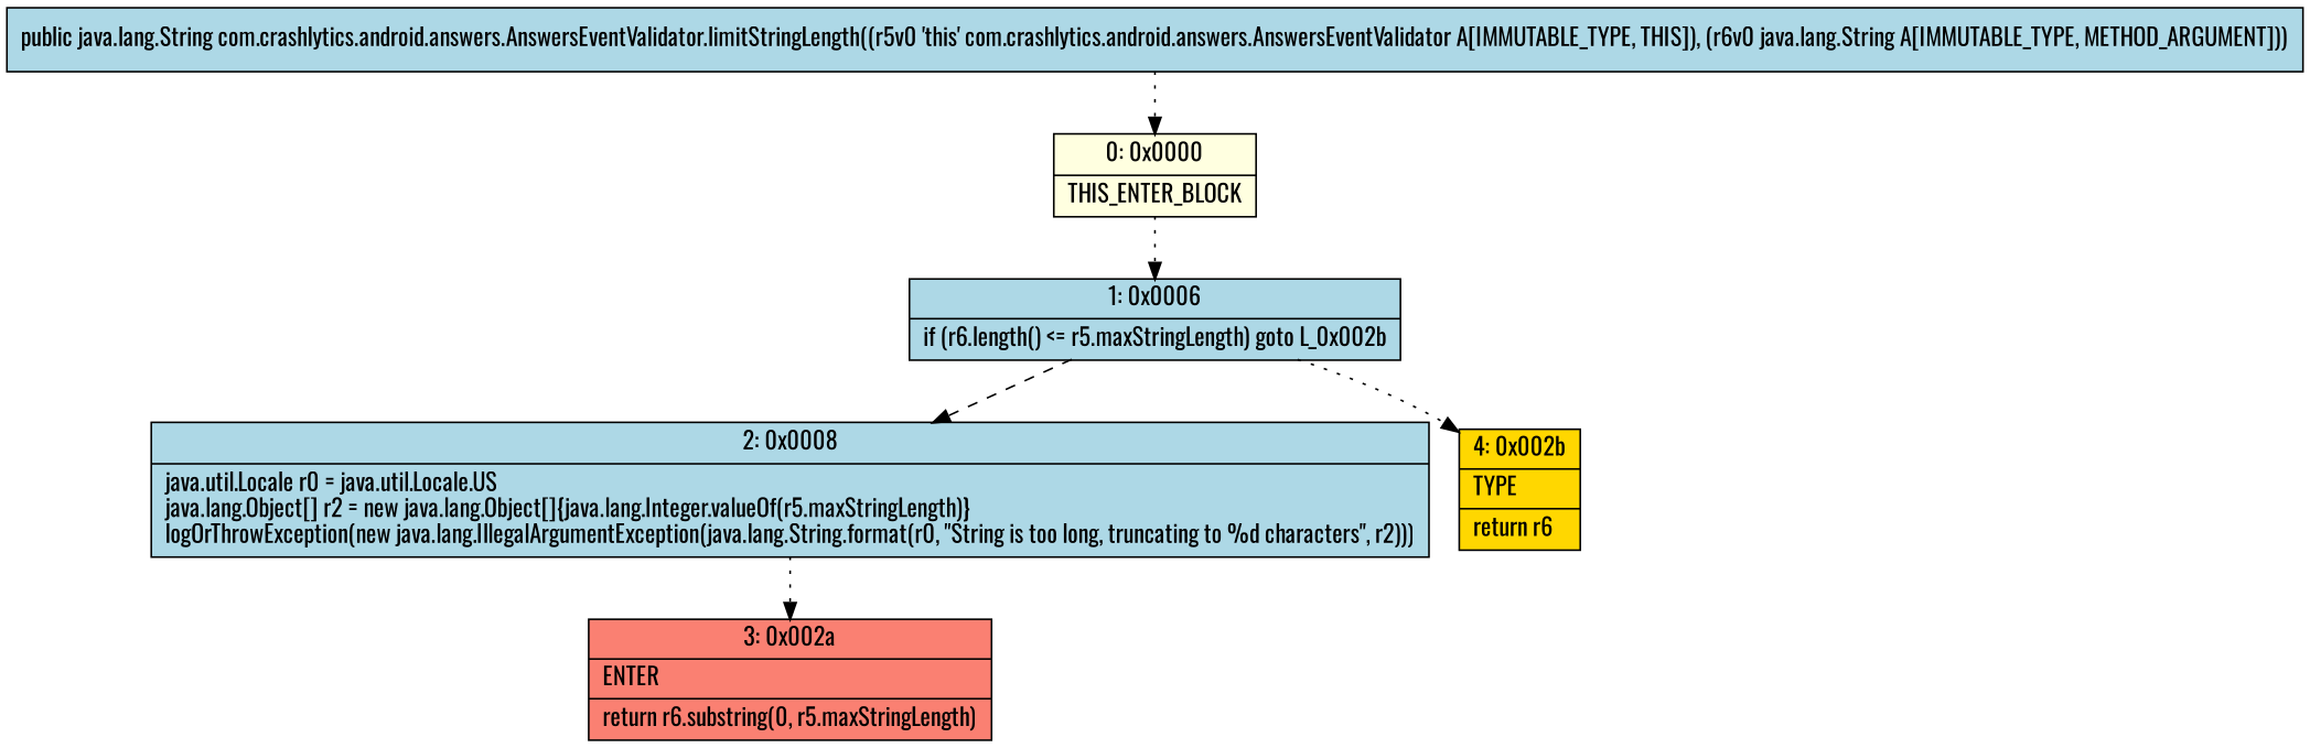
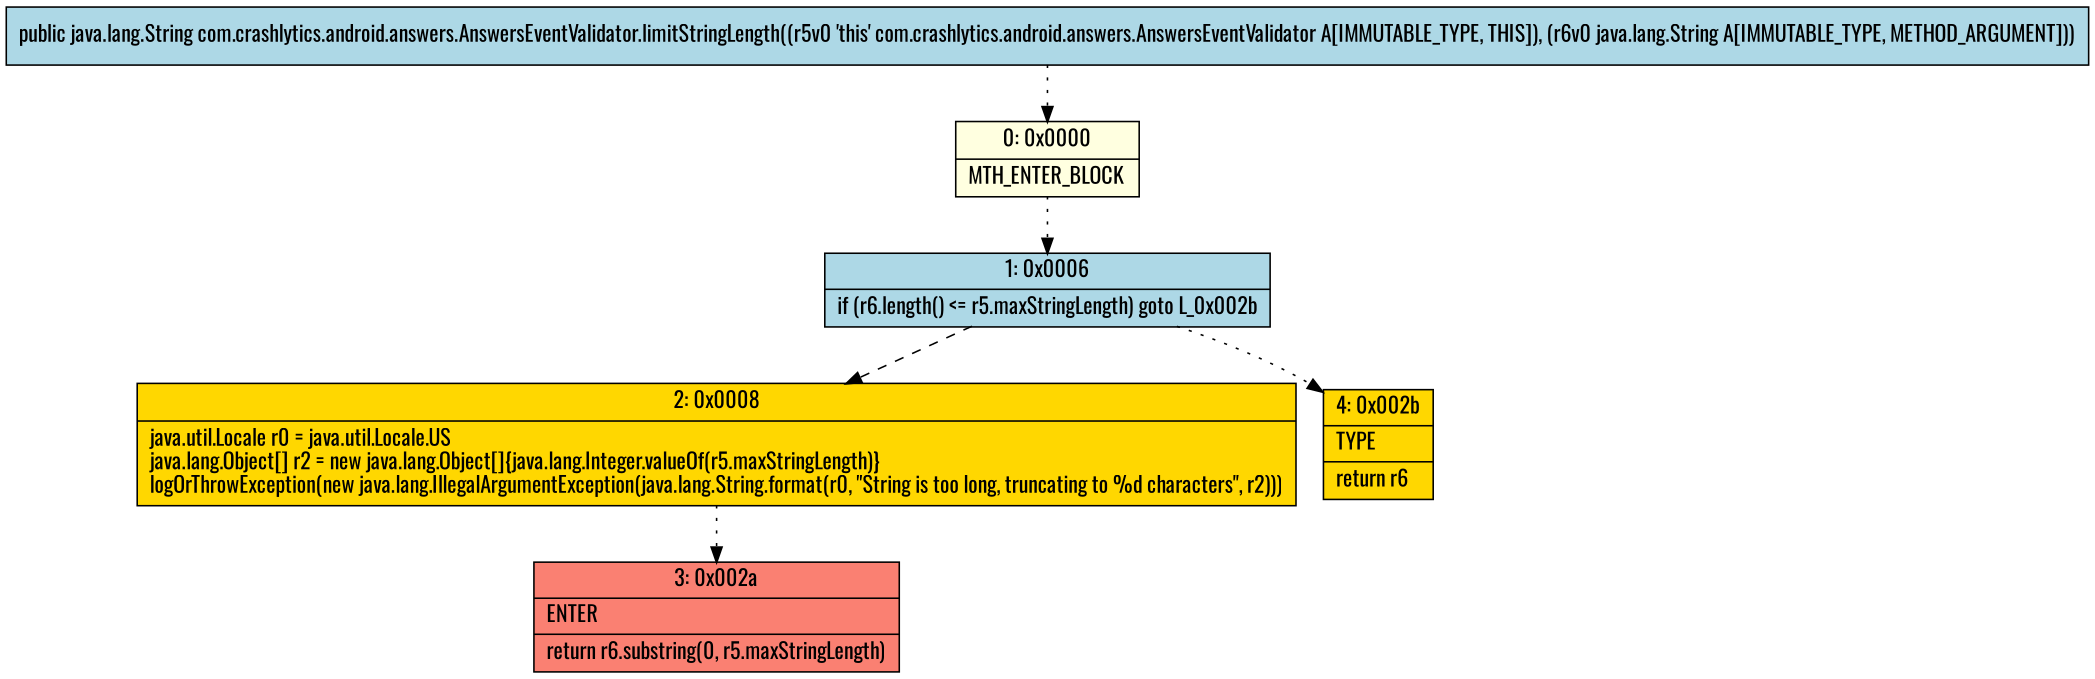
  digraph {
    fontname=Oswald
    node [fillcolor=lightblue fontname=Oswald shape=record style=filled]
    edge [fontname=Oswald style=dotted]
-   n1 [fillcolor=lightyellow label="{0\:\ 0x0000|THIS_ENTER_BLOCK\l}"]
+   n1 [fillcolor=lightyellow label="{0\:\ 0x0000|MTH_ENTER_BLOCK\l}"]
    n2 [label="{1\:\ 0x0006|if (r6.length() \<= r5.maxStringLength) goto L_0x002b\l}"]
-   n3 [label="{2\:\ 0x0008|java.util.Locale r0 = java.util.Locale.US\ljava.lang.Object[] r2 = new java.lang.Object[]\{java.lang.Integer.valueOf(r5.maxStringLength)\}\llogOrThrowException(new java.lang.IllegalArgumentException(java.lang.String.format(r0, \"String is too long, truncating to %d characters\", r2)))\l}"]
+   n3 [fillcolor=gold label="{2\:\ 0x0008|java.util.Locale r0 = java.util.Locale.US\ljava.lang.Object[] r2 = new java.lang.Object[]\{java.lang.Integer.valueOf(r5.maxStringLength)\}\llogOrThrowException(new java.lang.IllegalArgumentException(java.lang.String.format(r0, \"String is too long, truncating to %d characters\", r2)))\l}"]
    n4 [fillcolor=gold label="{4\:\ 0x002b|TYPE\l|return r6\l}"]
    n5 [fillcolor=salmon label="{3\:\ 0x002a|ENTER\l|return r6.substring(0, r5.maxStringLength)\l}"]
    n6 [label="{public java.lang.String com.crashlytics.android.answers.AnswersEventValidator.limitStringLength((r5v0 'this' com.crashlytics.android.answers.AnswersEventValidator A[IMMUTABLE_TYPE, THIS]), (r6v0 java.lang.String A[IMMUTABLE_TYPE, METHOD_ARGUMENT])) }"]
    n1 -> n2
    n2 -> n3 [style=dashed]
    n2 -> n4
    n3 -> n5
    n6 -> n1
  }
